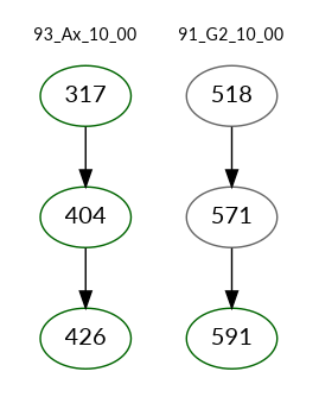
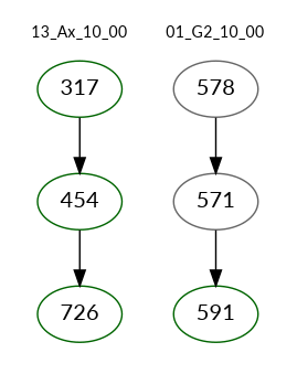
  digraph {
    fontname=Lato
    node [color=darkgreen fontname=Lato]
    edge [color=black fontname=Lato]
    n1 [label=317]
-   n2 [label=404]
-   n3 [label=426]
-   n4 [color=gray40 label=518]
+   n2 [label=454]
+   n3 [label=726]
+   n4 [color=gray40 label=578]
    n5 [color=gray40 label=571]
    n6 [label=591]
    subgraph cluster_1 {
      color=white
      fontsize=10
-     label="93_Ax_10_00"
+     label="13_Ax_10_00"
      n1
      n2
      n3
    }
    subgraph cluster_2 {
      color=white
      fontsize=10
-     label="91_G2_10_00"
+     label="01_G2_10_00"
      n4
      n5
      n6
    }
    n1 -> n2
    n2 -> n3
    n4 -> n5
    n5 -> n6
  }
